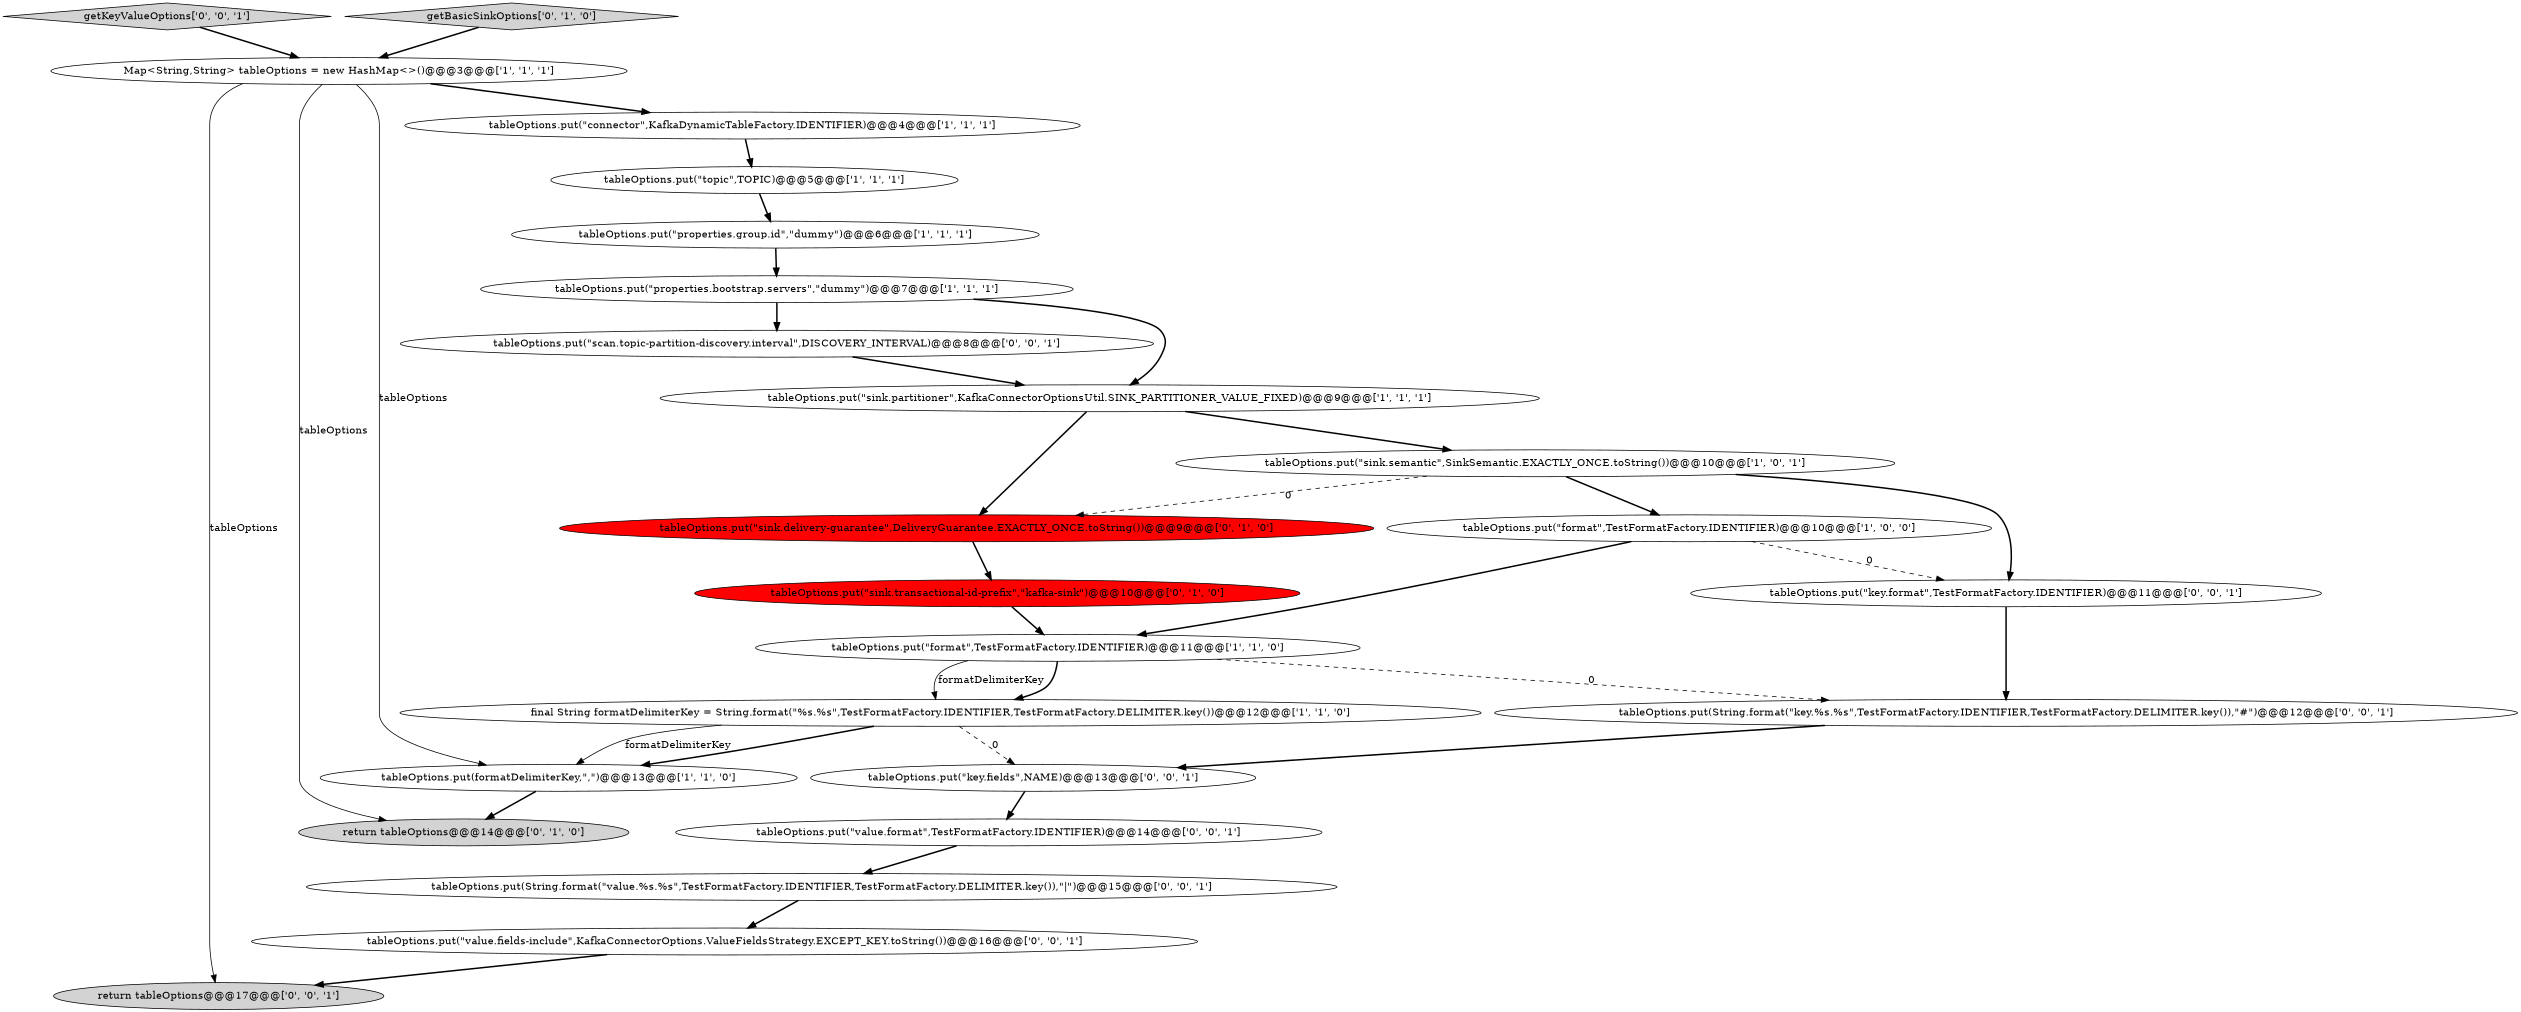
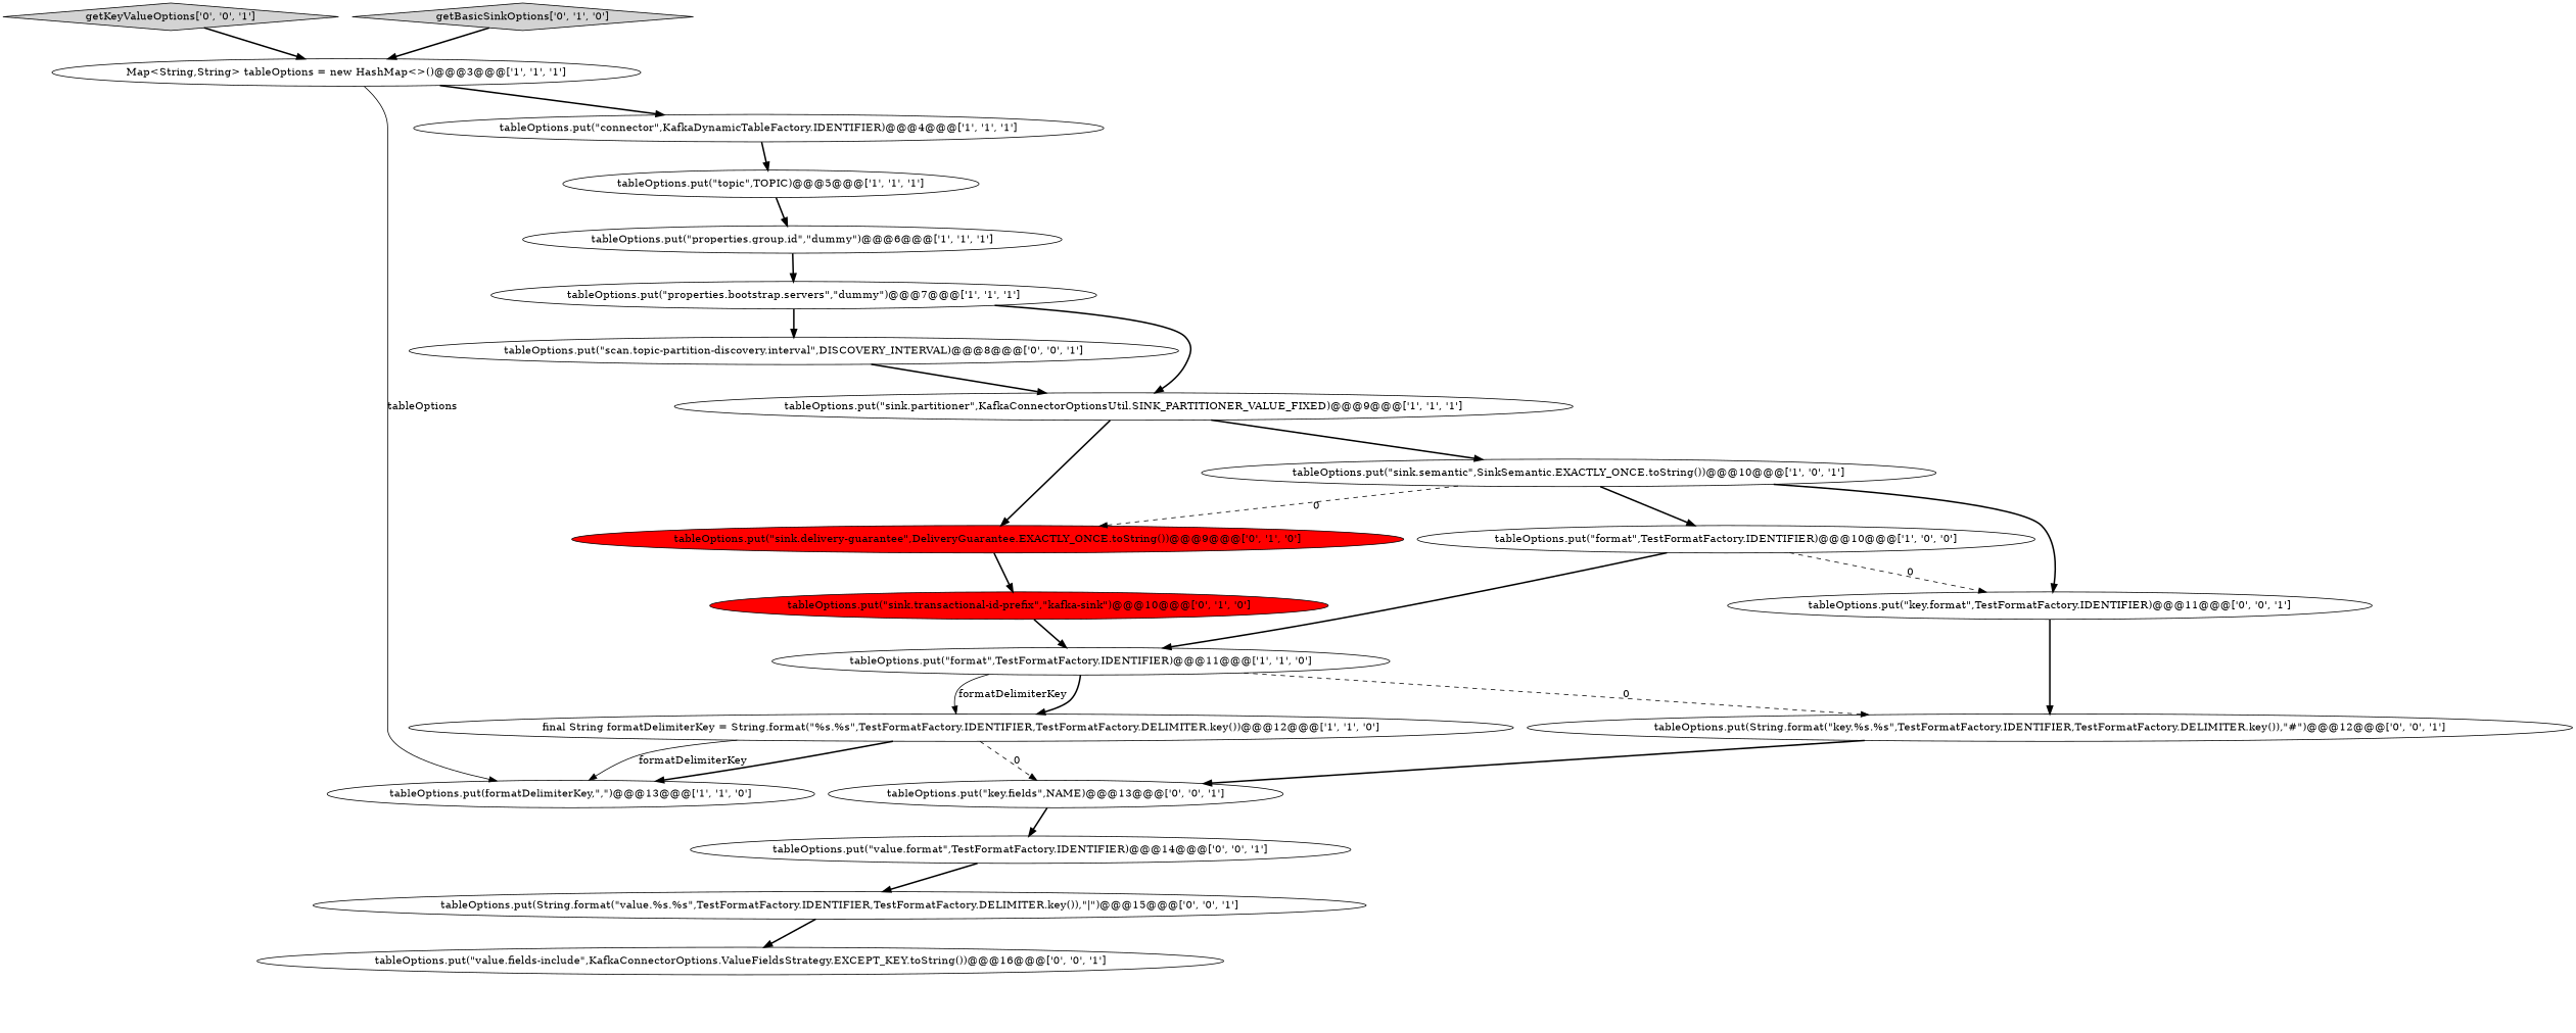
  digraph {
    node [fillcolor=white shape=ellipse style=filled]
    edge [style=bold]
    n1 [label="tableOptions.put(\"format\",TestFormatFactory.IDENTIFIER)@@@10@@@['1', '0', '0']"]
    n2 [label="tableOptions.put(\"format\",TestFormatFactory.IDENTIFIER)@@@11@@@['1', '1', '0']"]
    n3 [label="tableOptions.put(\"key.format\",TestFormatFactory.IDENTIFIER)@@@11@@@['0', '0', '1']"]
    n4 [label="tableOptions.put(String.format(\"key.%s.%s\",TestFormatFactory.IDENTIFIER,TestFormatFactory.DELIMITER.key()),\"#\")@@@12@@@['0', '0', '1']"]
    n5 [label="final String formatDelimiterKey = String.format(\"%s.%s\",TestFormatFactory.IDENTIFIER,TestFormatFactory.DELIMITER.key())@@@12@@@['1', '1', '0']"]
    n6 [label="tableOptions.put(\"key.fields\",NAME)@@@13@@@['0', '0', '1']"]
    n7 [label="tableOptions.put(\"value.format\",TestFormatFactory.IDENTIFIER)@@@14@@@['0', '0', '1']"]
    n8 [label="tableOptions.put(String.format(\"value.%s.%s\",TestFormatFactory.IDENTIFIER,TestFormatFactory.DELIMITER.key()),\"|\")@@@15@@@['0', '0', '1']"]
    n9 [fillcolor=lightgray label="getKeyValueOptions['0', '0', '1']" shape=diamond]
    n10 [label="Map<String,String> tableOptions = new HashMap<>()@@@3@@@['1', '1', '1']"]
-   n11 [fillcolor=lightgray label="return tableOptions@@@17@@@['0', '0', '1']"]
-   n12 [fillcolor=lightgray label="return tableOptions@@@14@@@['0', '1', '0']"]
    n13 [label="tableOptions.put(\"connector\",KafkaDynamicTableFactory.IDENTIFIER)@@@4@@@['1', '1', '1']"]
    n14 [label="tableOptions.put(formatDelimiterKey,\",\")@@@13@@@['1', '1', '0']"]
    n15 [label="tableOptions.put(\"scan.topic-partition-discovery.interval\",DISCOVERY_INTERVAL)@@@8@@@['0', '0', '1']"]
    n16 [label="tableOptions.put(\"sink.partitioner\",KafkaConnectorOptionsUtil.SINK_PARTITIONER_VALUE_FIXED)@@@9@@@['1', '1', '1']"]
    n17 [label="tableOptions.put(\"sink.semantic\",SinkSemantic.EXACTLY_ONCE.toString())@@@10@@@['1', '0', '1']"]
    n18 [fillcolor=red label="tableOptions.put(\"sink.delivery-guarantee\",DeliveryGuarantee.EXACTLY_ONCE.toString())@@@9@@@['0', '1', '0']"]
    n19 [label="tableOptions.put(\"value.fields-include\",KafkaConnectorOptions.ValueFieldsStrategy.EXCEPT_KEY.toString())@@@16@@@['0', '0', '1']"]
    n20 [fillcolor=red label="tableOptions.put(\"sink.transactional-id-prefix\",\"kafka-sink\")@@@10@@@['0', '1', '0']"]
    n21 [label="tableOptions.put(\"topic\",TOPIC)@@@5@@@['1', '1', '1']"]
    n22 [label="tableOptions.put(\"properties.group.id\",\"dummy\")@@@6@@@['1', '1', '1']"]
    n23 [label="tableOptions.put(\"properties.bootstrap.servers\",\"dummy\")@@@7@@@['1', '1', '1']"]
    n24 [fillcolor=lightgray label="getBasicSinkOptions['0', '1', '0']" shape=diamond]
    n1 -> n2
    n1 -> n3 [label=0 style=dashed]
    n2 -> n4 [label=0 style=dashed]
    n2 -> n5
    n2 -> n5 [label=formatDelimiterKey style=solid]
    n3 -> n4
    n4 -> n6
    n5 -> n6 [label=0 style=dashed]
    n5 -> n14
    n5 -> n14 [label=formatDelimiterKey style=solid]
    n6 -> n7
    n7 -> n8
    n8 -> n19
    n9 -> n10
-   n10 -> n11 [label=tableOptions style=solid]
-   n10 -> n12 [label=tableOptions style=solid]
    n10 -> n13
    n10 -> n14 [label=tableOptions style=solid]
    n13 -> n21
-   n14 -> n12
    n15 -> n16
    n16 -> n17
    n16 -> n18
    n17 -> n1
    n17 -> n3
    n17 -> n18 [label=0 style=dashed]
    n18 -> n20
-   n19 -> n11
    n20 -> n2
    n21 -> n22
    n22 -> n23
    n23 -> n15
    n23 -> n16
    n24 -> n10
  }
